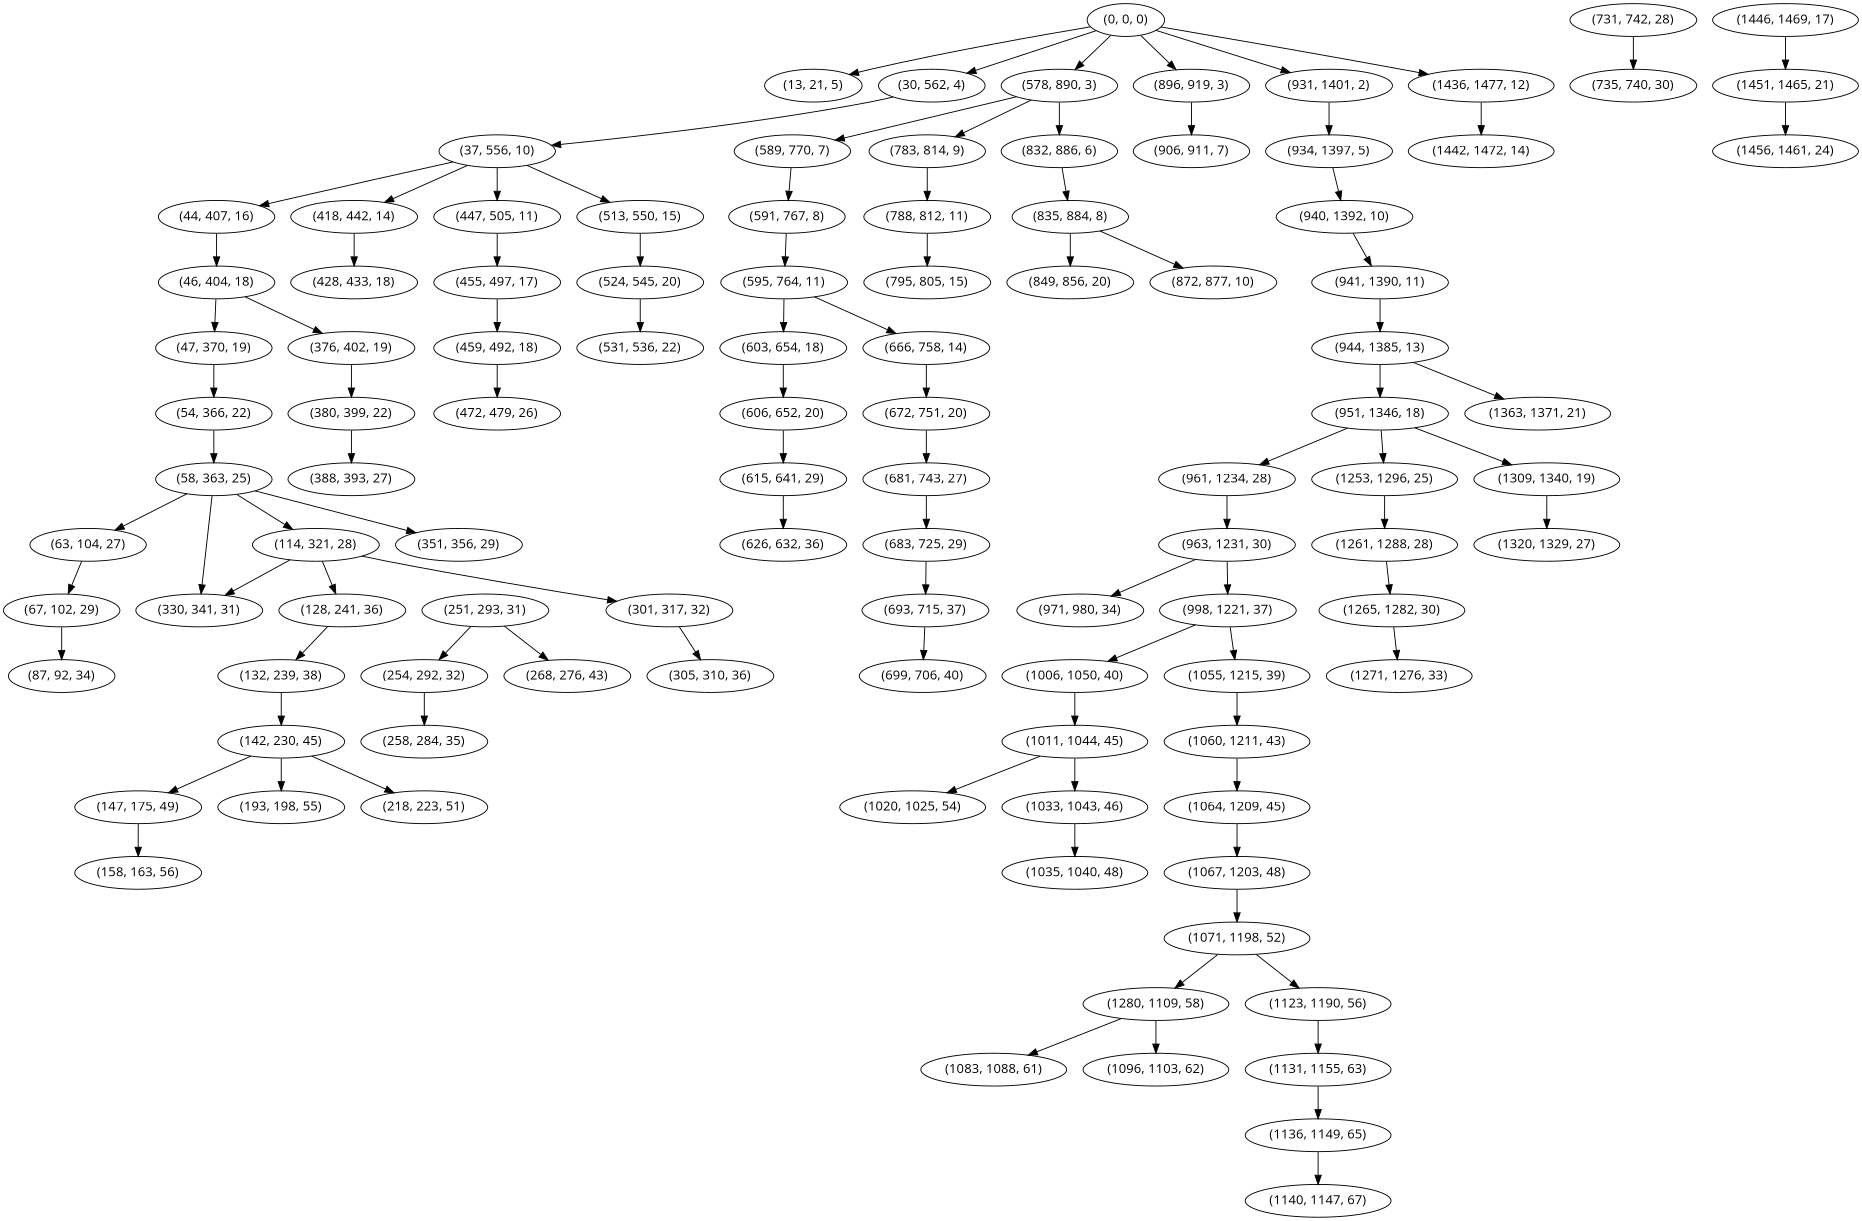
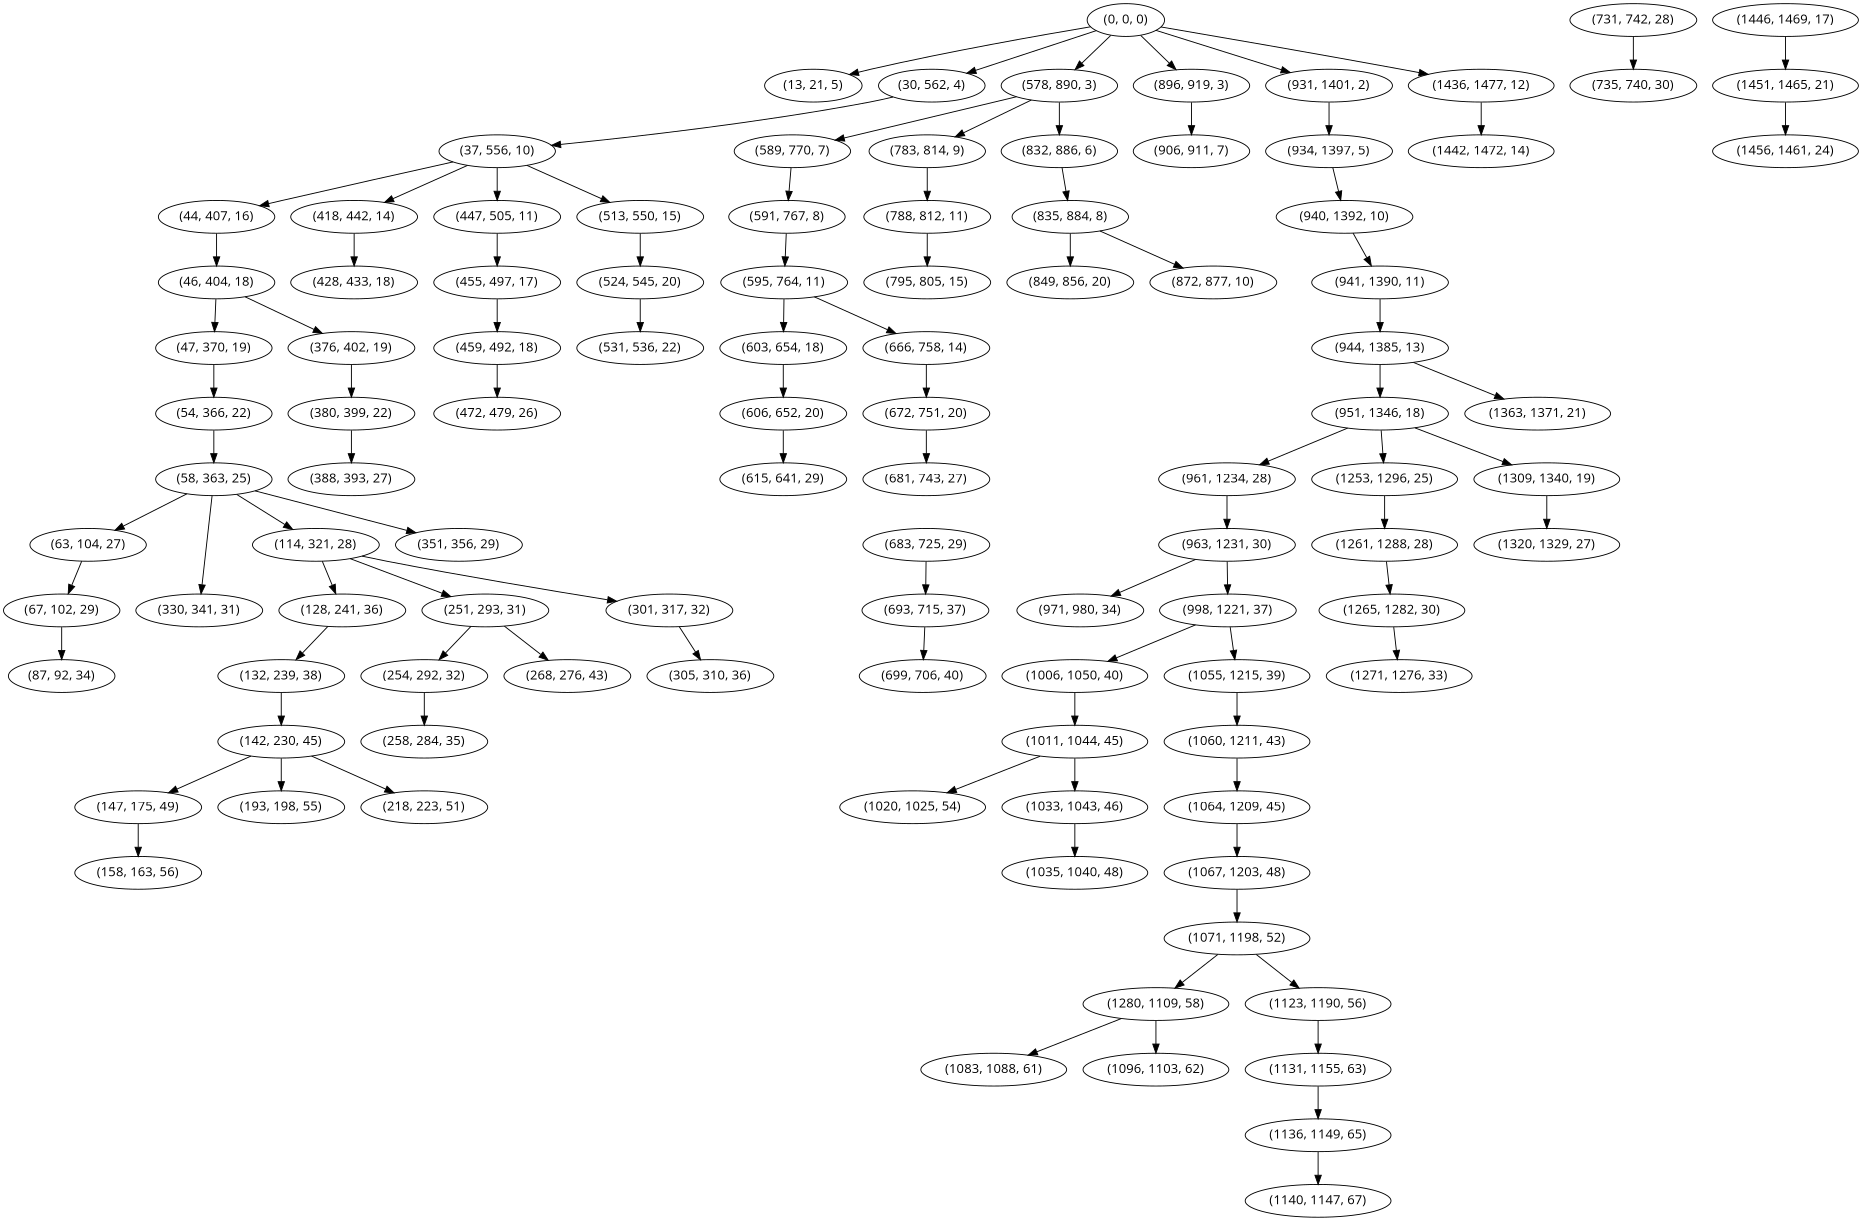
  digraph {
    fontname="Open Sans"
    node [fontname="Open Sans"]
    edge [fontname="Open Sans"]
    "(0, 0, 0)"
    "(13, 21, 5)"
    "(30, 562, 4)"
    "(578, 890, 3)"
    "(896, 919, 3)"
    "(931, 1401, 2)"
    "(1436, 1477, 12)"
    "(37, 556, 10)"
    "(589, 770, 7)"
    "(783, 814, 9)"
    "(832, 886, 6)"
    "(906, 911, 7)"
    "(934, 1397, 5)"
    "(1442, 1472, 14)"
    "(44, 407, 16)"
    "(418, 442, 14)"
    "(447, 505, 11)"
    "(513, 550, 15)"
    "(46, 404, 18)"
    "(428, 433, 18)"
    "(455, 497, 17)"
    "(524, 545, 20)"
    "(47, 370, 19)"
    "(376, 402, 19)"
    "(54, 366, 22)"
    "(380, 399, 22)"
    "(58, 363, 25)"
    "(63, 104, 27)"
    "(114, 321, 28)"
    "(330, 341, 31)"
    "(351, 356, 29)"
    "(67, 102, 29)"
    "(128, 241, 36)"
    "(251, 293, 31)"
    "(301, 317, 32)"
    "(87, 92, 34)"
    "(132, 239, 38)"
    "(254, 292, 32)"
    "(268, 276, 43)"
    "(305, 310, 36)"
    "(142, 230, 45)"
    "(147, 175, 49)"
    "(193, 198, 55)"
    "(218, 223, 51)"
    "(158, 163, 56)"
    "(258, 284, 35)"
    "(388, 393, 27)"
    "(459, 492, 18)"
    "(472, 479, 26)"
    "(531, 536, 22)"
    "(591, 767, 8)"
    "(788, 812, 11)"
    "(835, 884, 8)"
    "(595, 764, 11)"
    "(603, 654, 18)"
    "(666, 758, 14)"
    "(606, 652, 20)"
    "(672, 751, 20)"
    "(615, 641, 29)"
-   "(626, 632, 36)"
    "(681, 743, 27)"
    "(683, 725, 29)"
    "(693, 715, 37)"
    "(731, 742, 28)"
    "(735, 740, 30)"
    "(699, 706, 40)"
    "(795, 805, 15)"
    "(849, 856, 20)"
    "(872, 877, 10)"
    "(940, 1392, 10)"
    "(941, 1390, 11)"
    "(944, 1385, 13)"
    "(951, 1346, 18)"
    "(1363, 1371, 21)"
    "(961, 1234, 28)"
    "(1253, 1296, 25)"
    "(1309, 1340, 19)"
    "(963, 1231, 30)"
    "(1261, 1288, 28)"
    "(1320, 1329, 27)"
    "(971, 980, 34)"
    "(998, 1221, 37)"
    "(1006, 1050, 40)"
    "(1055, 1215, 39)"
    "(1011, 1044, 45)"
    "(1060, 1211, 43)"
    n87 [label="(1020, 1025, 54)"]
    "(1033, 1043, 46)"
    "(1035, 1040, 48)"
    "(1064, 1209, 45)"
    "(1067, 1203, 48)"
    "(1071, 1198, 52)"
    n93 [label="(1280, 1109, 58)"]
    "(1123, 1190, 56)"
    "(1083, 1088, 61)"
    "(1096, 1103, 62)"
    "(1131, 1155, 63)"
    "(1136, 1149, 65)"
    "(1140, 1147, 67)"
    "(1265, 1282, 30)"
    "(1271, 1276, 33)"
    "(1446, 1469, 17)"
    "(1451, 1465, 21)"
    "(1456, 1461, 24)"
    "(0, 0, 0)" -> "(13, 21, 5)"
    "(0, 0, 0)" -> "(30, 562, 4)"
    "(0, 0, 0)" -> "(578, 890, 3)"
    "(0, 0, 0)" -> "(896, 919, 3)"
    "(0, 0, 0)" -> "(931, 1401, 2)"
    "(0, 0, 0)" -> "(1436, 1477, 12)"
    "(30, 562, 4)" -> "(37, 556, 10)"
    "(578, 890, 3)" -> "(589, 770, 7)"
    "(578, 890, 3)" -> "(783, 814, 9)"
    "(578, 890, 3)" -> "(832, 886, 6)"
    "(896, 919, 3)" -> "(906, 911, 7)"
    "(931, 1401, 2)" -> "(934, 1397, 5)"
    "(1436, 1477, 12)" -> "(1442, 1472, 14)"
    "(37, 556, 10)" -> "(44, 407, 16)"
    "(37, 556, 10)" -> "(418, 442, 14)"
    "(37, 556, 10)" -> "(447, 505, 11)"
    "(37, 556, 10)" -> "(513, 550, 15)"
    "(589, 770, 7)" -> "(591, 767, 8)"
    "(783, 814, 9)" -> "(788, 812, 11)"
    "(832, 886, 6)" -> "(835, 884, 8)"
    "(934, 1397, 5)" -> "(940, 1392, 10)"
    "(44, 407, 16)" -> "(46, 404, 18)"
    "(418, 442, 14)" -> "(428, 433, 18)"
    "(447, 505, 11)" -> "(455, 497, 17)"
    "(513, 550, 15)" -> "(524, 545, 20)"
    "(46, 404, 18)" -> "(47, 370, 19)"
    "(46, 404, 18)" -> "(376, 402, 19)"
    "(455, 497, 17)" -> "(459, 492, 18)"
    "(524, 545, 20)" -> "(531, 536, 22)"
    "(47, 370, 19)" -> "(54, 366, 22)"
    "(376, 402, 19)" -> "(380, 399, 22)"
    "(54, 366, 22)" -> "(58, 363, 25)"
    "(380, 399, 22)" -> "(388, 393, 27)"
    "(58, 363, 25)" -> "(63, 104, 27)"
    "(58, 363, 25)" -> "(114, 321, 28)"
    "(58, 363, 25)" -> "(330, 341, 31)"
    "(58, 363, 25)" -> "(351, 356, 29)"
    "(63, 104, 27)" -> "(67, 102, 29)"
    "(114, 321, 28)" -> "(128, 241, 36)"
-   "(114, 321, 28)" -> "(330, 341, 31)"
+   "(114, 321, 28)" -> "(251, 293, 31)"
    "(114, 321, 28)" -> "(301, 317, 32)"
    "(67, 102, 29)" -> "(87, 92, 34)"
    "(128, 241, 36)" -> "(132, 239, 38)"
    "(251, 293, 31)" -> "(254, 292, 32)"
    "(251, 293, 31)" -> "(268, 276, 43)"
    "(301, 317, 32)" -> "(305, 310, 36)"
    "(132, 239, 38)" -> "(142, 230, 45)"
    "(254, 292, 32)" -> "(258, 284, 35)"
    "(142, 230, 45)" -> "(147, 175, 49)"
    "(142, 230, 45)" -> "(193, 198, 55)"
    "(142, 230, 45)" -> "(218, 223, 51)"
    "(147, 175, 49)" -> "(158, 163, 56)"
    "(459, 492, 18)" -> "(472, 479, 26)"
    "(591, 767, 8)" -> "(595, 764, 11)"
    "(788, 812, 11)" -> "(795, 805, 15)"
    "(835, 884, 8)" -> "(849, 856, 20)"
    "(835, 884, 8)" -> "(872, 877, 10)"
    "(595, 764, 11)" -> "(603, 654, 18)"
    "(595, 764, 11)" -> "(666, 758, 14)"
    "(603, 654, 18)" -> "(606, 652, 20)"
    "(666, 758, 14)" -> "(672, 751, 20)"
    "(606, 652, 20)" -> "(615, 641, 29)"
    "(672, 751, 20)" -> "(681, 743, 27)"
-   "(615, 641, 29)" -> "(626, 632, 36)"
-   "(681, 743, 27)" -> "(683, 725, 29)"
    "(683, 725, 29)" -> "(693, 715, 37)"
    "(693, 715, 37)" -> "(699, 706, 40)"
    "(731, 742, 28)" -> "(735, 740, 30)"
    "(940, 1392, 10)" -> "(941, 1390, 11)"
    "(941, 1390, 11)" -> "(944, 1385, 13)"
    "(944, 1385, 13)" -> "(951, 1346, 18)"
    "(944, 1385, 13)" -> "(1363, 1371, 21)"
    "(951, 1346, 18)" -> "(961, 1234, 28)"
    "(951, 1346, 18)" -> "(1253, 1296, 25)"
    "(951, 1346, 18)" -> "(1309, 1340, 19)"
    "(961, 1234, 28)" -> "(963, 1231, 30)"
    "(1253, 1296, 25)" -> "(1261, 1288, 28)"
    "(1309, 1340, 19)" -> "(1320, 1329, 27)"
    "(963, 1231, 30)" -> "(971, 980, 34)"
    "(963, 1231, 30)" -> "(998, 1221, 37)"
    "(1261, 1288, 28)" -> "(1265, 1282, 30)"
    "(998, 1221, 37)" -> "(1006, 1050, 40)"
    "(998, 1221, 37)" -> "(1055, 1215, 39)"
    "(1006, 1050, 40)" -> "(1011, 1044, 45)"
    "(1055, 1215, 39)" -> "(1060, 1211, 43)"
    "(1011, 1044, 45)" -> n87
    "(1011, 1044, 45)" -> "(1033, 1043, 46)"
    "(1060, 1211, 43)" -> "(1064, 1209, 45)"
    "(1033, 1043, 46)" -> "(1035, 1040, 48)"
    "(1064, 1209, 45)" -> "(1067, 1203, 48)"
    "(1067, 1203, 48)" -> "(1071, 1198, 52)"
    "(1071, 1198, 52)" -> n93
    "(1071, 1198, 52)" -> "(1123, 1190, 56)"
    n93 -> "(1083, 1088, 61)"
    n93 -> "(1096, 1103, 62)"
    "(1123, 1190, 56)" -> "(1131, 1155, 63)"
    "(1131, 1155, 63)" -> "(1136, 1149, 65)"
    "(1136, 1149, 65)" -> "(1140, 1147, 67)"
    "(1265, 1282, 30)" -> "(1271, 1276, 33)"
    "(1446, 1469, 17)" -> "(1451, 1465, 21)"
    "(1451, 1465, 21)" -> "(1456, 1461, 24)"
  }
